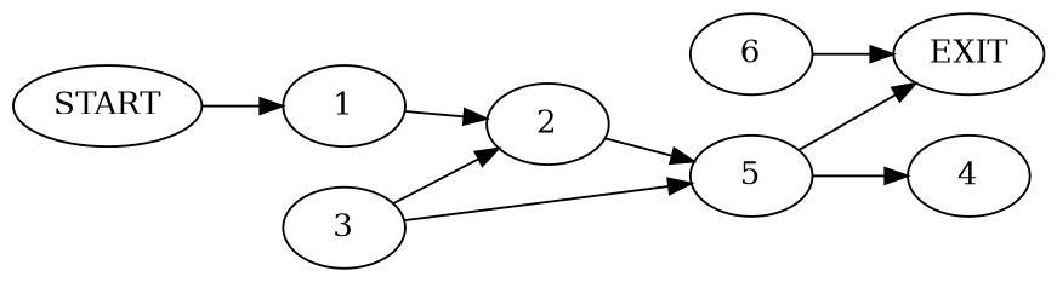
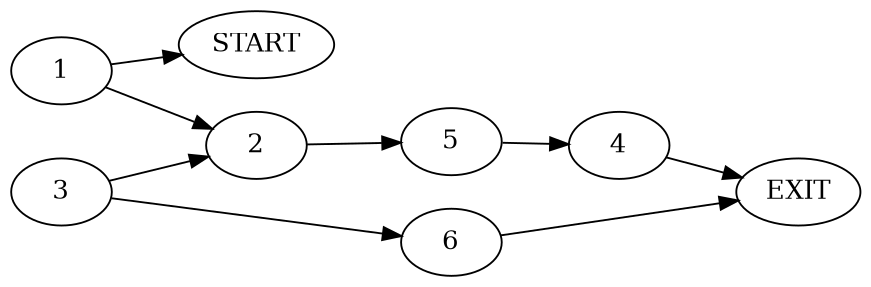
  digraph {
    rankdir=LR
    n1 [label=START]
    1
    2
    n4 [label=EXIT]
    5
    3
    6
    4
-   n1 -> 1
+   1 -> n1
    1 -> 2
    2 -> 5
    5 -> 4
    3 -> 2
-   3 -> 5
+   3 -> 6
    6 -> n4
-   5 -> n4
+   4 -> n4
  }
